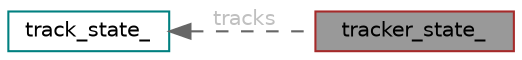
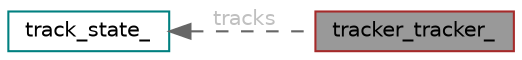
  digraph {
    rankdir=LR
    node [fontname=Helvetica fontsize=10 shape=box style=filled]
-   n1 [color=brown fillcolor=grey60 fontcolor=black height=0.2 label=tracker_state_ width=0.4]
+   n1 [color=brown fillcolor=grey60 fontcolor=black height=0.2 label=tracker_tracker_ width=0.4]
    n2 [color=teal fillcolor=white height=0.2 label=track_state_ width=0.4]
    n2 -> n1 [color=gray40 dir=back fontcolor=grey fontname=Helvetica fontsize=10 label=" tracks" labelfontname=Helvetica labelfontsize=10 style=dashed]
  }
